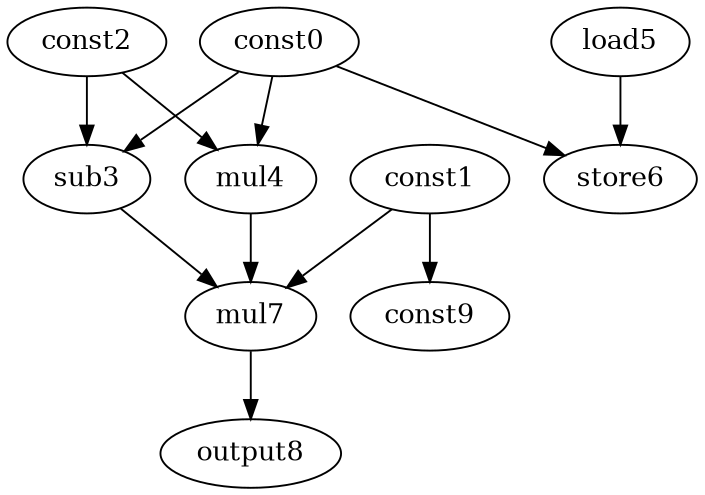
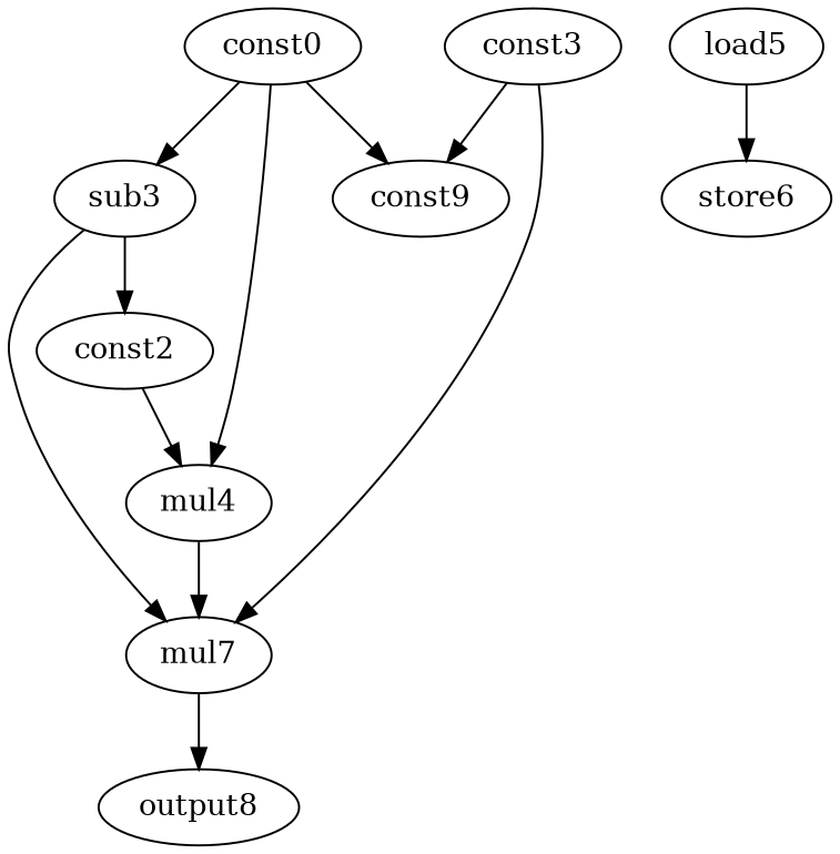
  digraph {
    node [opcode=const]
    edge [operand=0]
    sub3 [opcode=sub]
    const0
    mul4 [opcode=mul]
    store6 [opcode=store]
    mul7 [opcode=mul]
-   const1
+   const1 [label=const3]
    n7 [label=const9 opcode=output]
    output8 [opcode=output]
    const2
    load5 [opcode=load]
    sub3 -> mul7
    const0 -> sub3
    const0 -> mul4
-   const0 -> store6
+   const0 -> n7
    mul4 -> mul7 [operand=1]
    mul7 -> output8
    const1 -> mul7
    const1 -> n7
-   const2 -> sub3 [operand=1]
+   sub3 -> const2 [operand=1]
    const2 -> mul4 [operand=1]
    load5 -> store6 [operand=1]
  }
